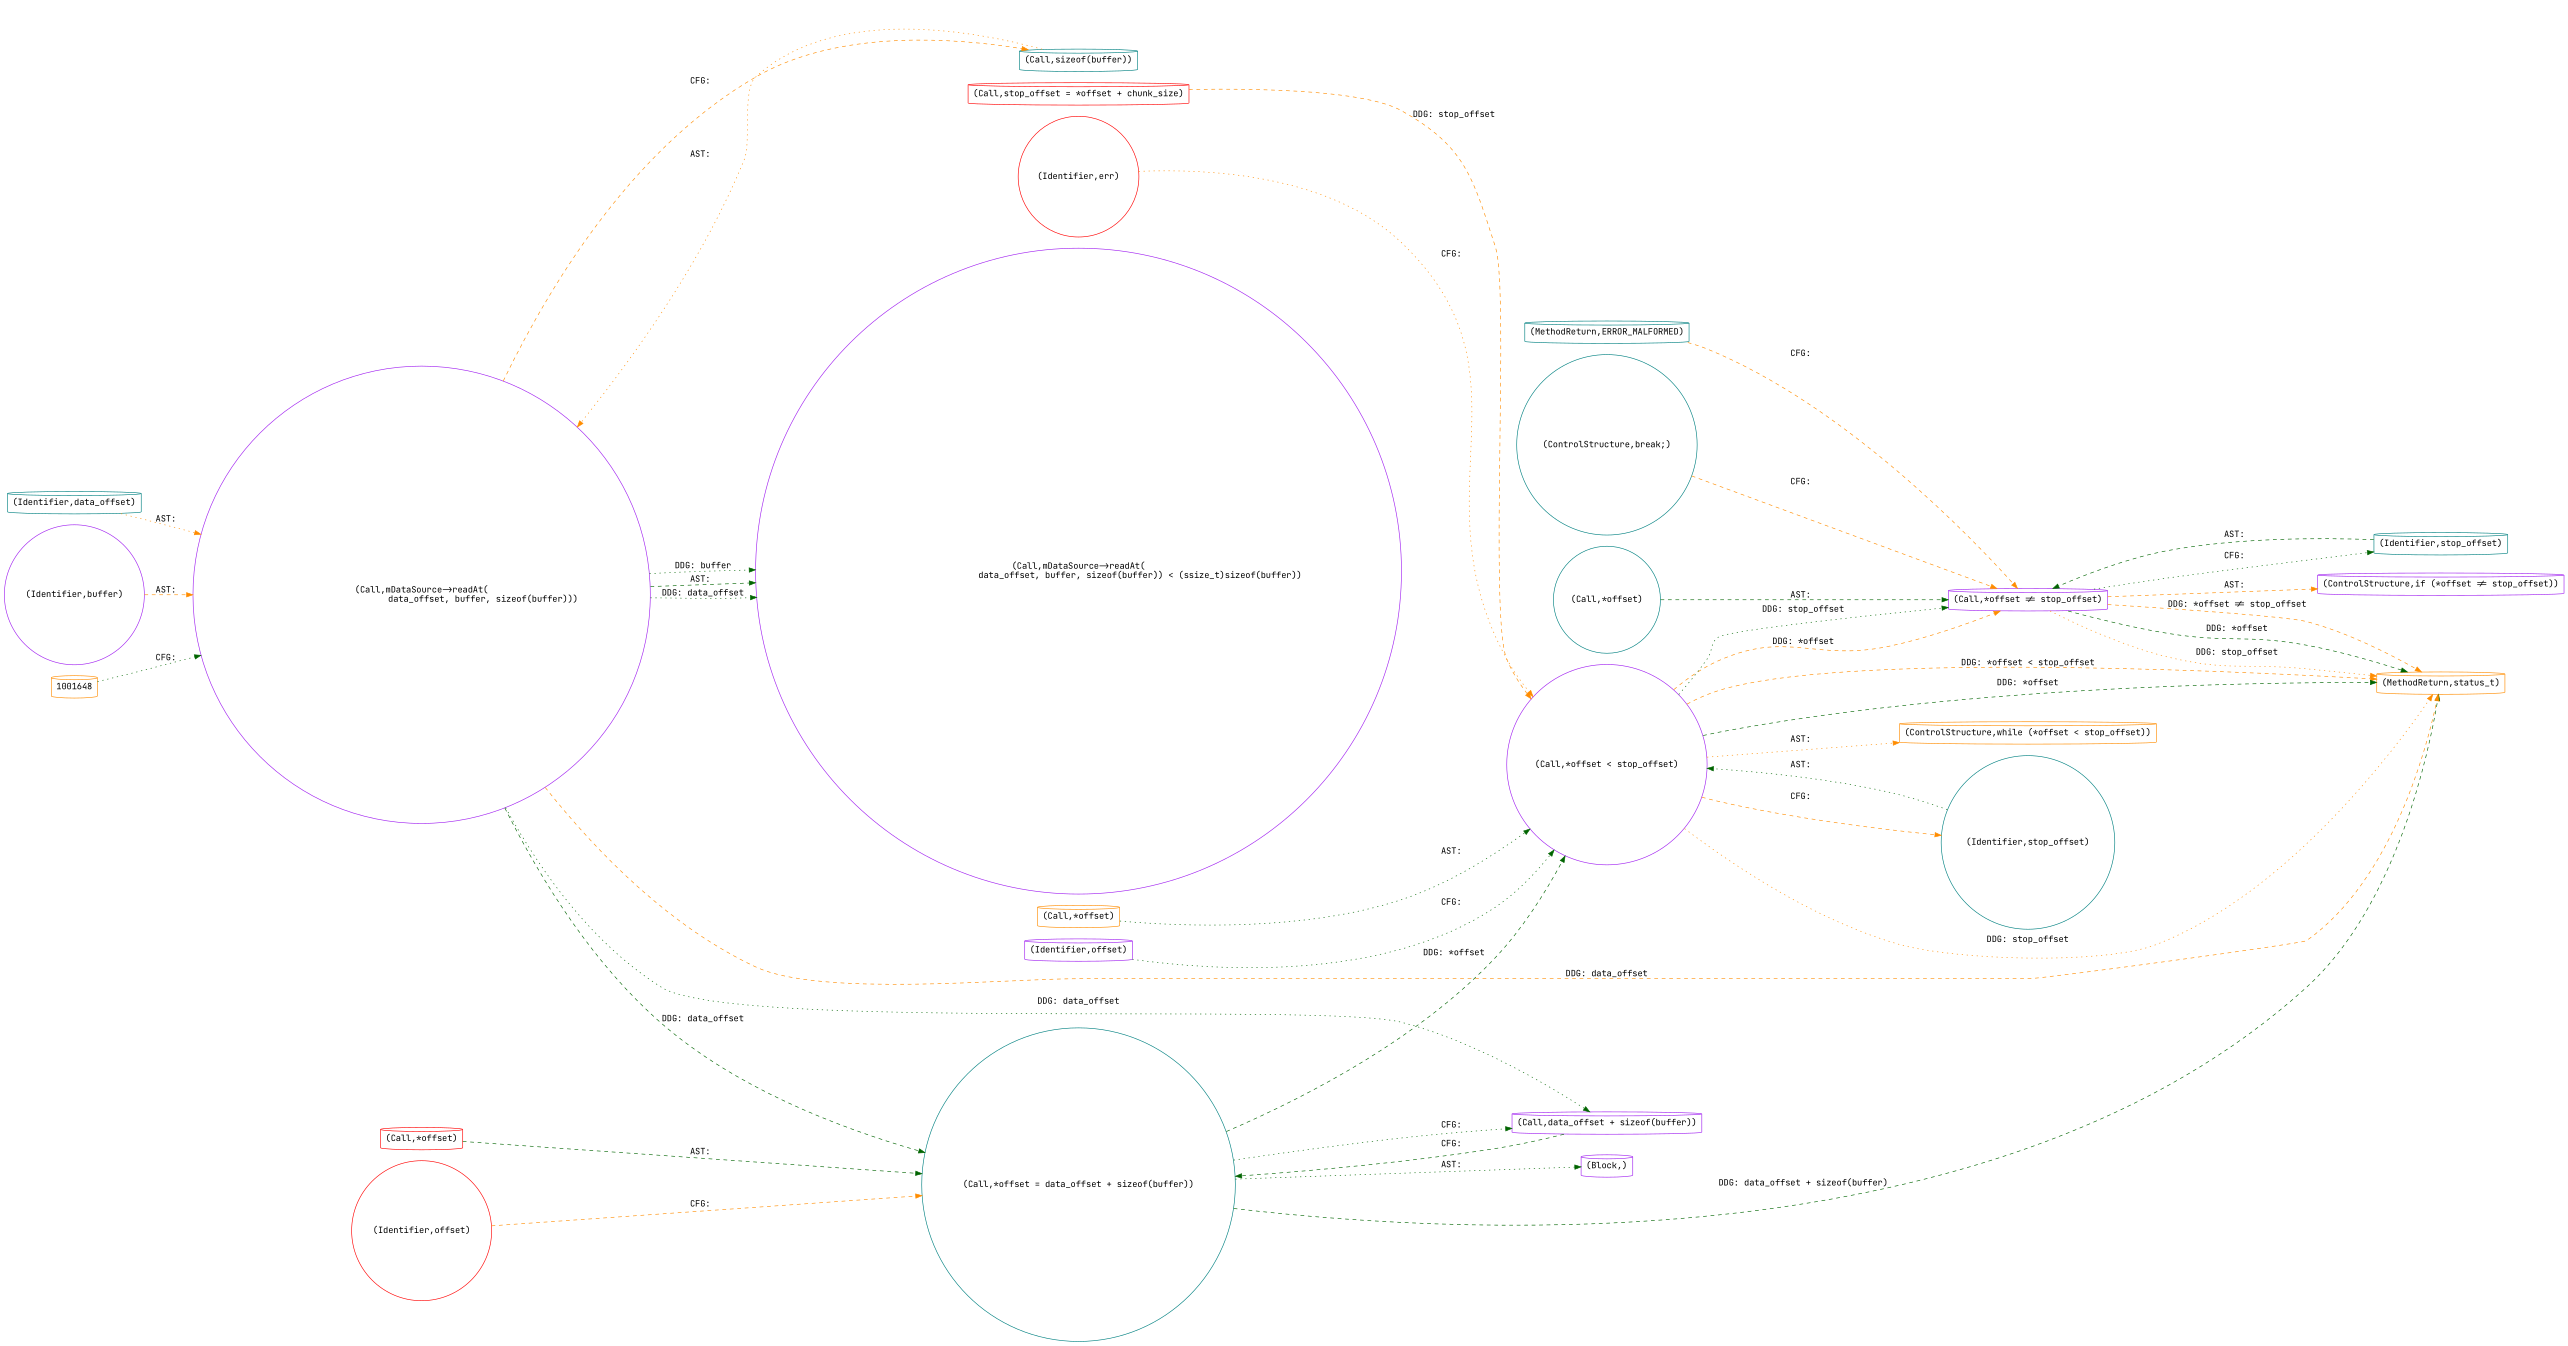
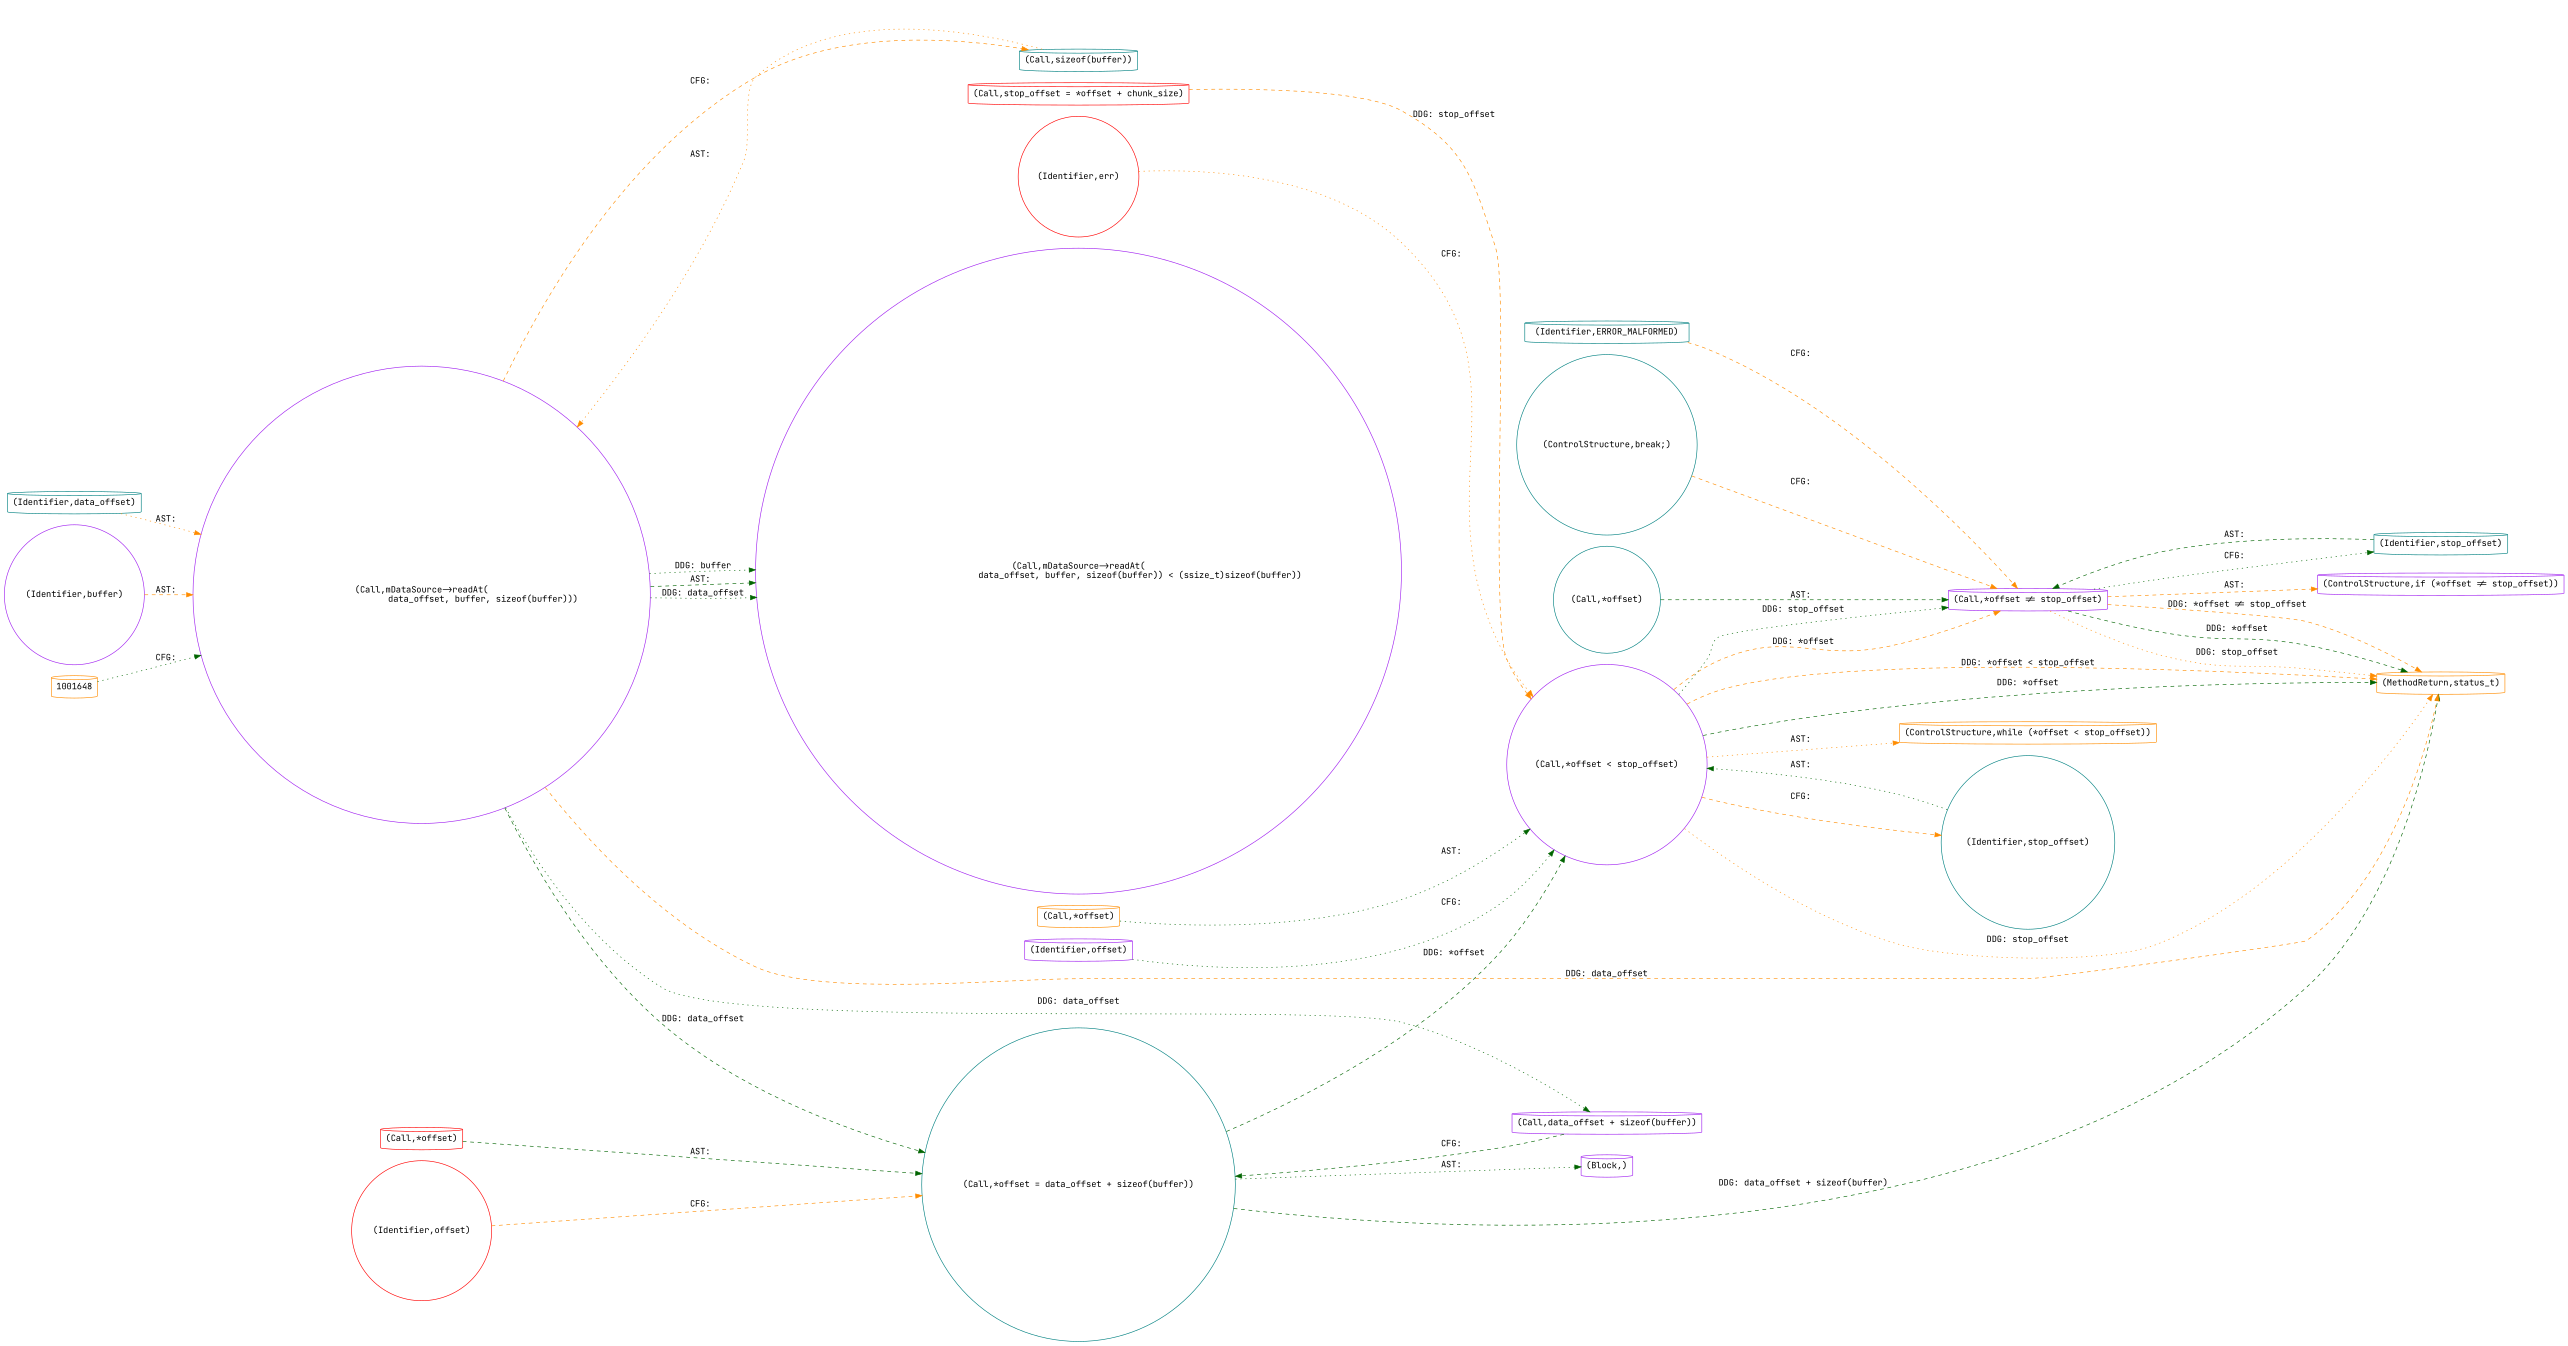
  digraph {
    fontname="JetBrains Mono"
    rankdir=LR
    node [color=purple fontname="JetBrains Mono" shape=cylinder]
    edge [color=darkgreen fontname="JetBrains Mono" style=dashed]
    n1 [color=teal label="(Call,*offset = data_offset + sizeof(buffer))" shape=circle]
    n2 [label="(Call,*offset < stop_offset)" shape=circle]
    n3 [color=darkorange label="(MethodReturn,status_t)"]
    n4 [label="(Call,data_offset + sizeof(buffer))"]
    n5 [label="(Block,)"]
    n6 [label="(Call,*offset != stop_offset)"]
    n7 [color=darkorange label="(ControlStructure,while (*offset < stop_offset))"]
    n8 [color=teal label="(Identifier,stop_offset)" shape=circle]
    n9 [label="(Call,mDataSource->readAt(\n                        data_offset, buffer, sizeof(buffer)))" shape=circle]
    n10 [label="(Call,mDataSource->readAt(\n                        data_offset, buffer, sizeof(buffer)) < (ssize_t)sizeof(buffer))" shape=circle]
    n11 [color=teal label="(Call,sizeof(buffer))"]
    n12 [label="(ControlStructure,if (*offset != stop_offset))"]
    n13 [color=teal label="(Identifier,stop_offset)"]
    n14 [color=red label="(Identifier,err)" shape=circle]
    n15 [color=darkorange label="(Call,*offset)"]
-   n16 [color=teal label="(MethodReturn,ERROR_MALFORMED)"]
+   n16 [color=teal label="(Identifier,ERROR_MALFORMED)"]
    n17 [label="(Identifier,offset)"]
    n18 [color=red label="(Identifier,offset)" shape=circle]
    n19 [color=teal label="(ControlStructure,break;)" shape=circle]
    n20 [color=red label="(Call,*offset)"]
    n21 [color=teal label="(Identifier,data_offset)"]
    n22 [color=teal label="(Call,*offset)" shape=circle]
    n23 [label="(Identifier,buffer)" shape=circle]
    n24 [color=red label="(Call,stop_offset = *offset + chunk_size)"]
    1001648 [color=darkorange]
    n1 -> n2 [label="DDG: *offset"]
    n1 -> n3 [label="DDG: data_offset + sizeof(buffer)"]
-   n1 -> n4 [label="CFG: " style=dotted]
    n1 -> n5 [label="AST: " style=dotted]
    n2 -> n3 [color=darkorange label="DDG: *offset < stop_offset"]
    n2 -> n3 [label="DDG: *offset"]
    n2 -> n3 [color=darkorange label="DDG: stop_offset" style=dotted]
    n2 -> n6 [color=darkorange label="DDG: *offset"]
    n2 -> n6 [label="DDG: stop_offset" style=dotted]
    n2 -> n7 [color=darkorange label="AST: " style=dotted]
    n2 -> n8 [color=darkorange label="CFG: "]
    n4 -> n1 [label="CFG: "]
    n6 -> n3 [color=darkorange label="DDG: *offset != stop_offset"]
    n6 -> n3 [label="DDG: *offset"]
    n6 -> n3 [color=darkorange label="DDG: stop_offset" style=dotted]
    n6 -> n12 [color=darkorange label="AST: "]
    n6 -> n13 [label="CFG: " style=dotted]
    n8 -> n2 [label="AST: " style=dotted]
    n9 -> n1 [label="DDG: data_offset"]
    n9 -> n3 [color=darkorange label="DDG: data_offset"]
    n9 -> n4 [label="DDG: data_offset" style=dotted]
    n9 -> n10 [label="AST: "]
    n9 -> n10 [label="DDG: data_offset" style=dotted]
    n9 -> n10 [label="DDG: buffer" style=dotted]
    n9 -> n11 [color=darkorange label="CFG: "]
    n11 -> n9 [color=darkorange label="AST: " style=dotted]
    n13 -> n6 [label="AST: "]
    n14 -> n2 [color=darkorange label="CFG: " style=dotted]
    n15 -> n2 [label="AST: " style=dotted]
    n16 -> n6 [color=darkorange label="CFG: "]
    n17 -> n2 [label="CFG: " style=dotted]
    n18 -> n1 [color=darkorange label="CFG: "]
    n19 -> n6 [color=darkorange label="CFG: "]
    n20 -> n1 [label="AST: "]
    n21 -> n9 [color=darkorange label="AST: " style=dotted]
    n22 -> n6 [label="AST: "]
    n23 -> n9 [color=darkorange label="AST: "]
    n24 -> n2 [color=darkorange label="DDG: stop_offset"]
    1001648 -> n9 [label="CFG: " style=dotted]
  }
